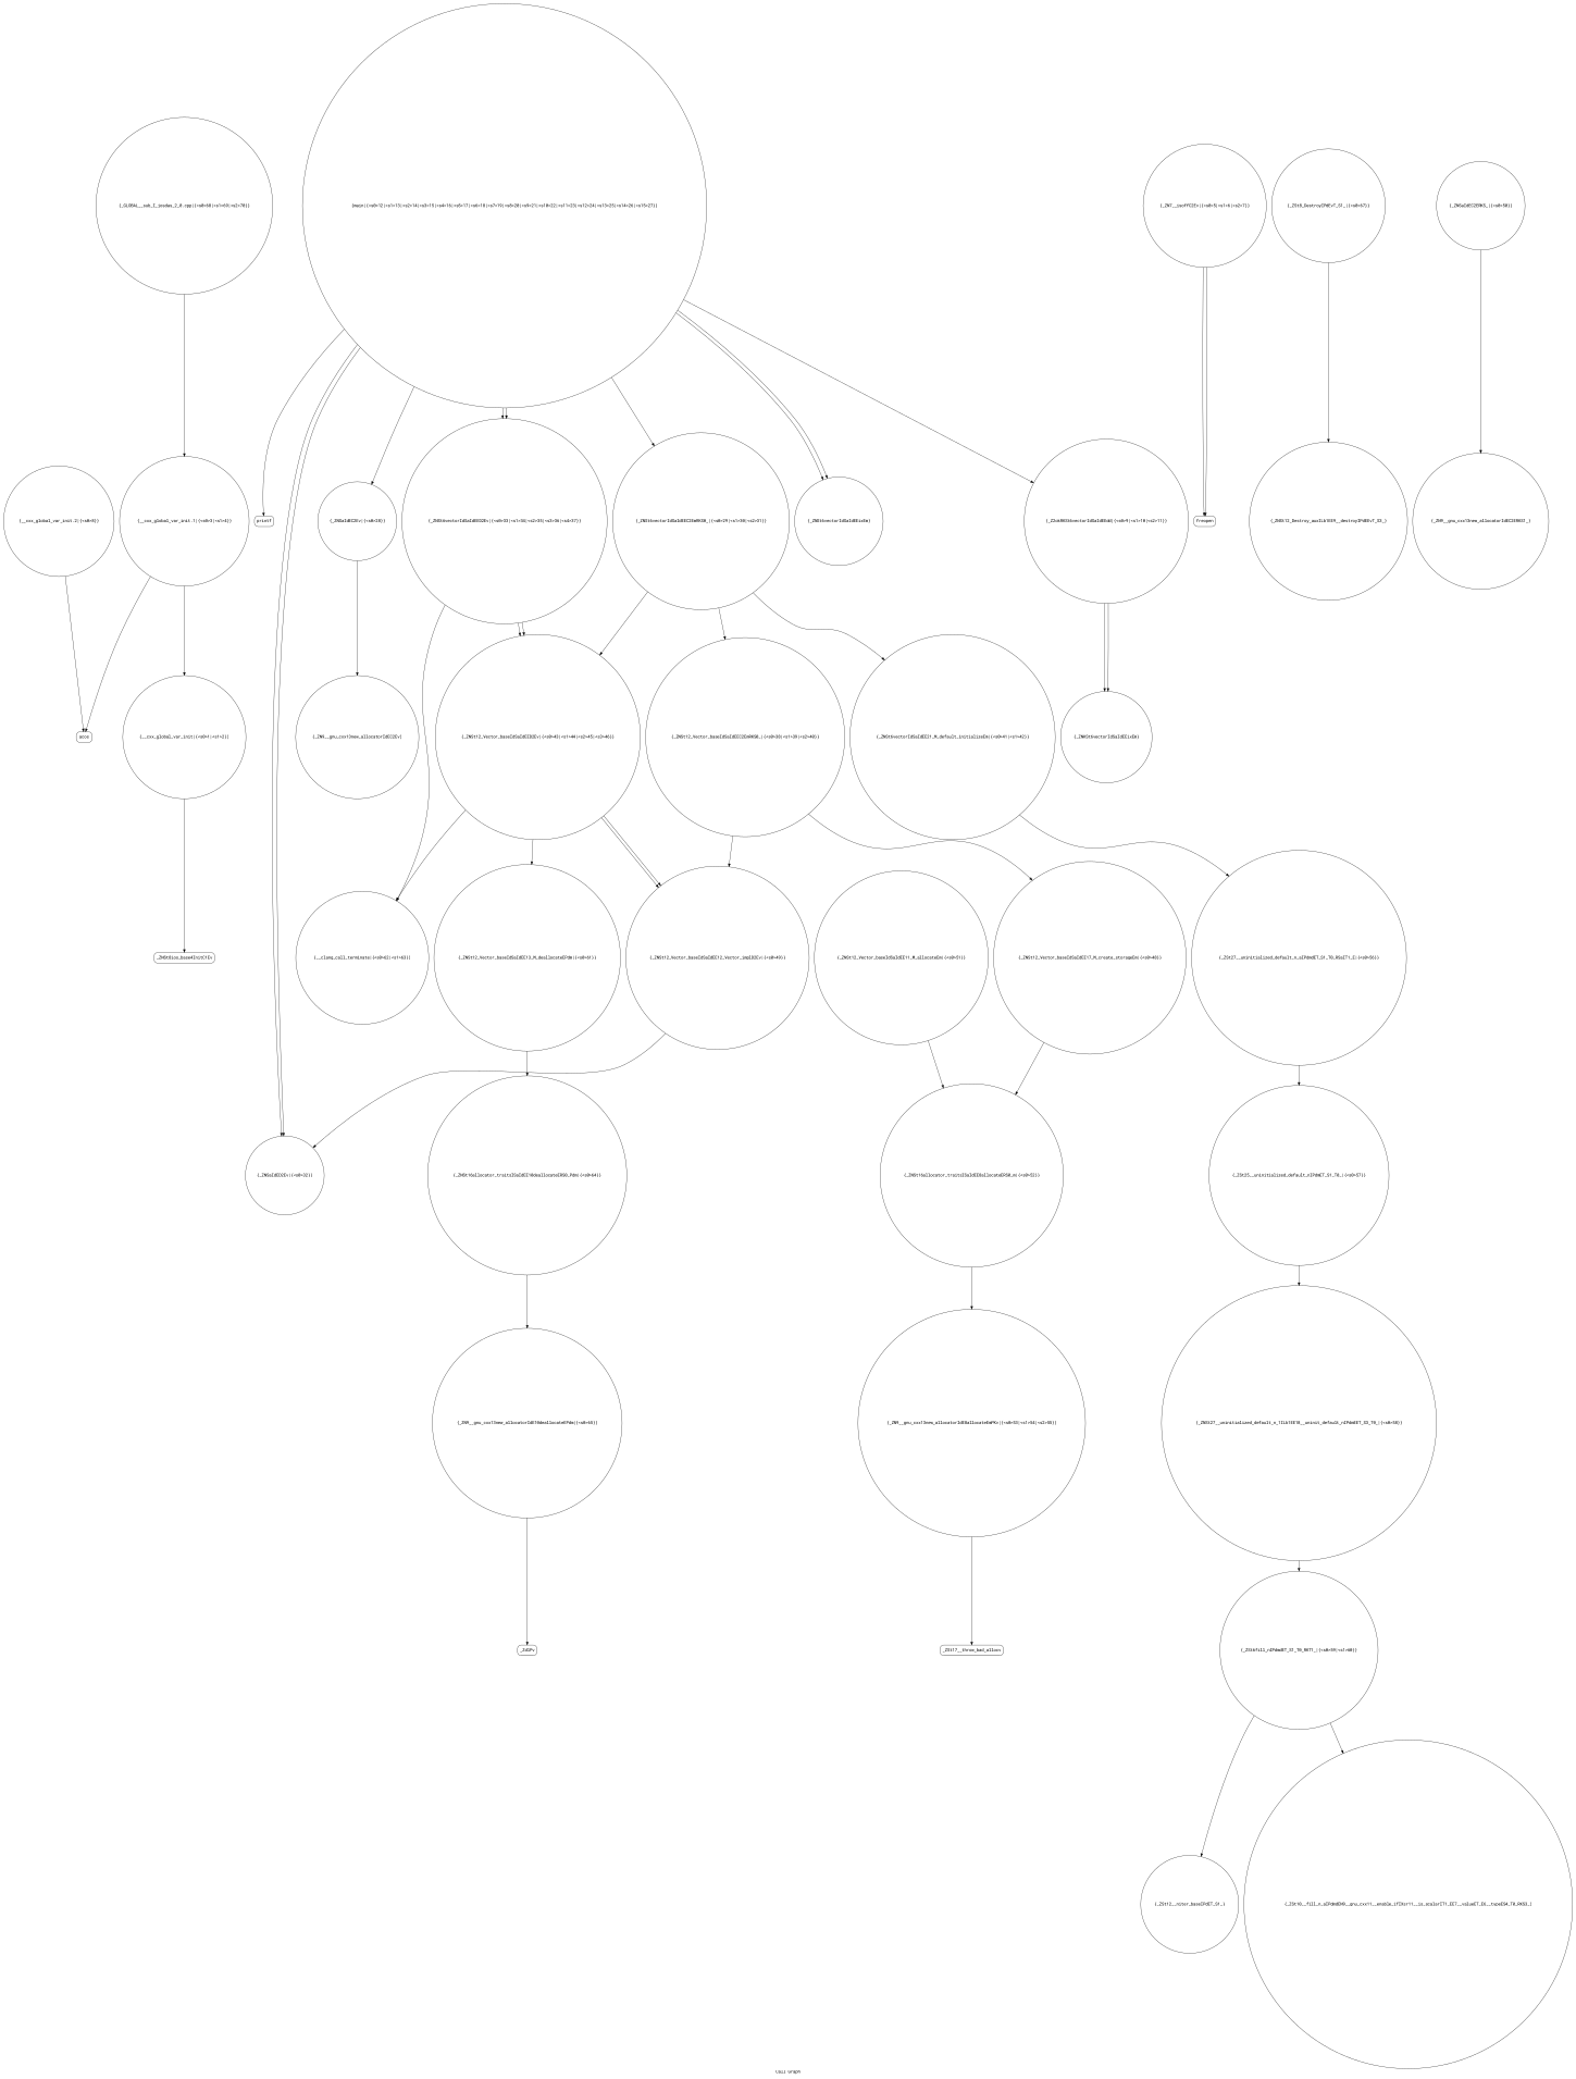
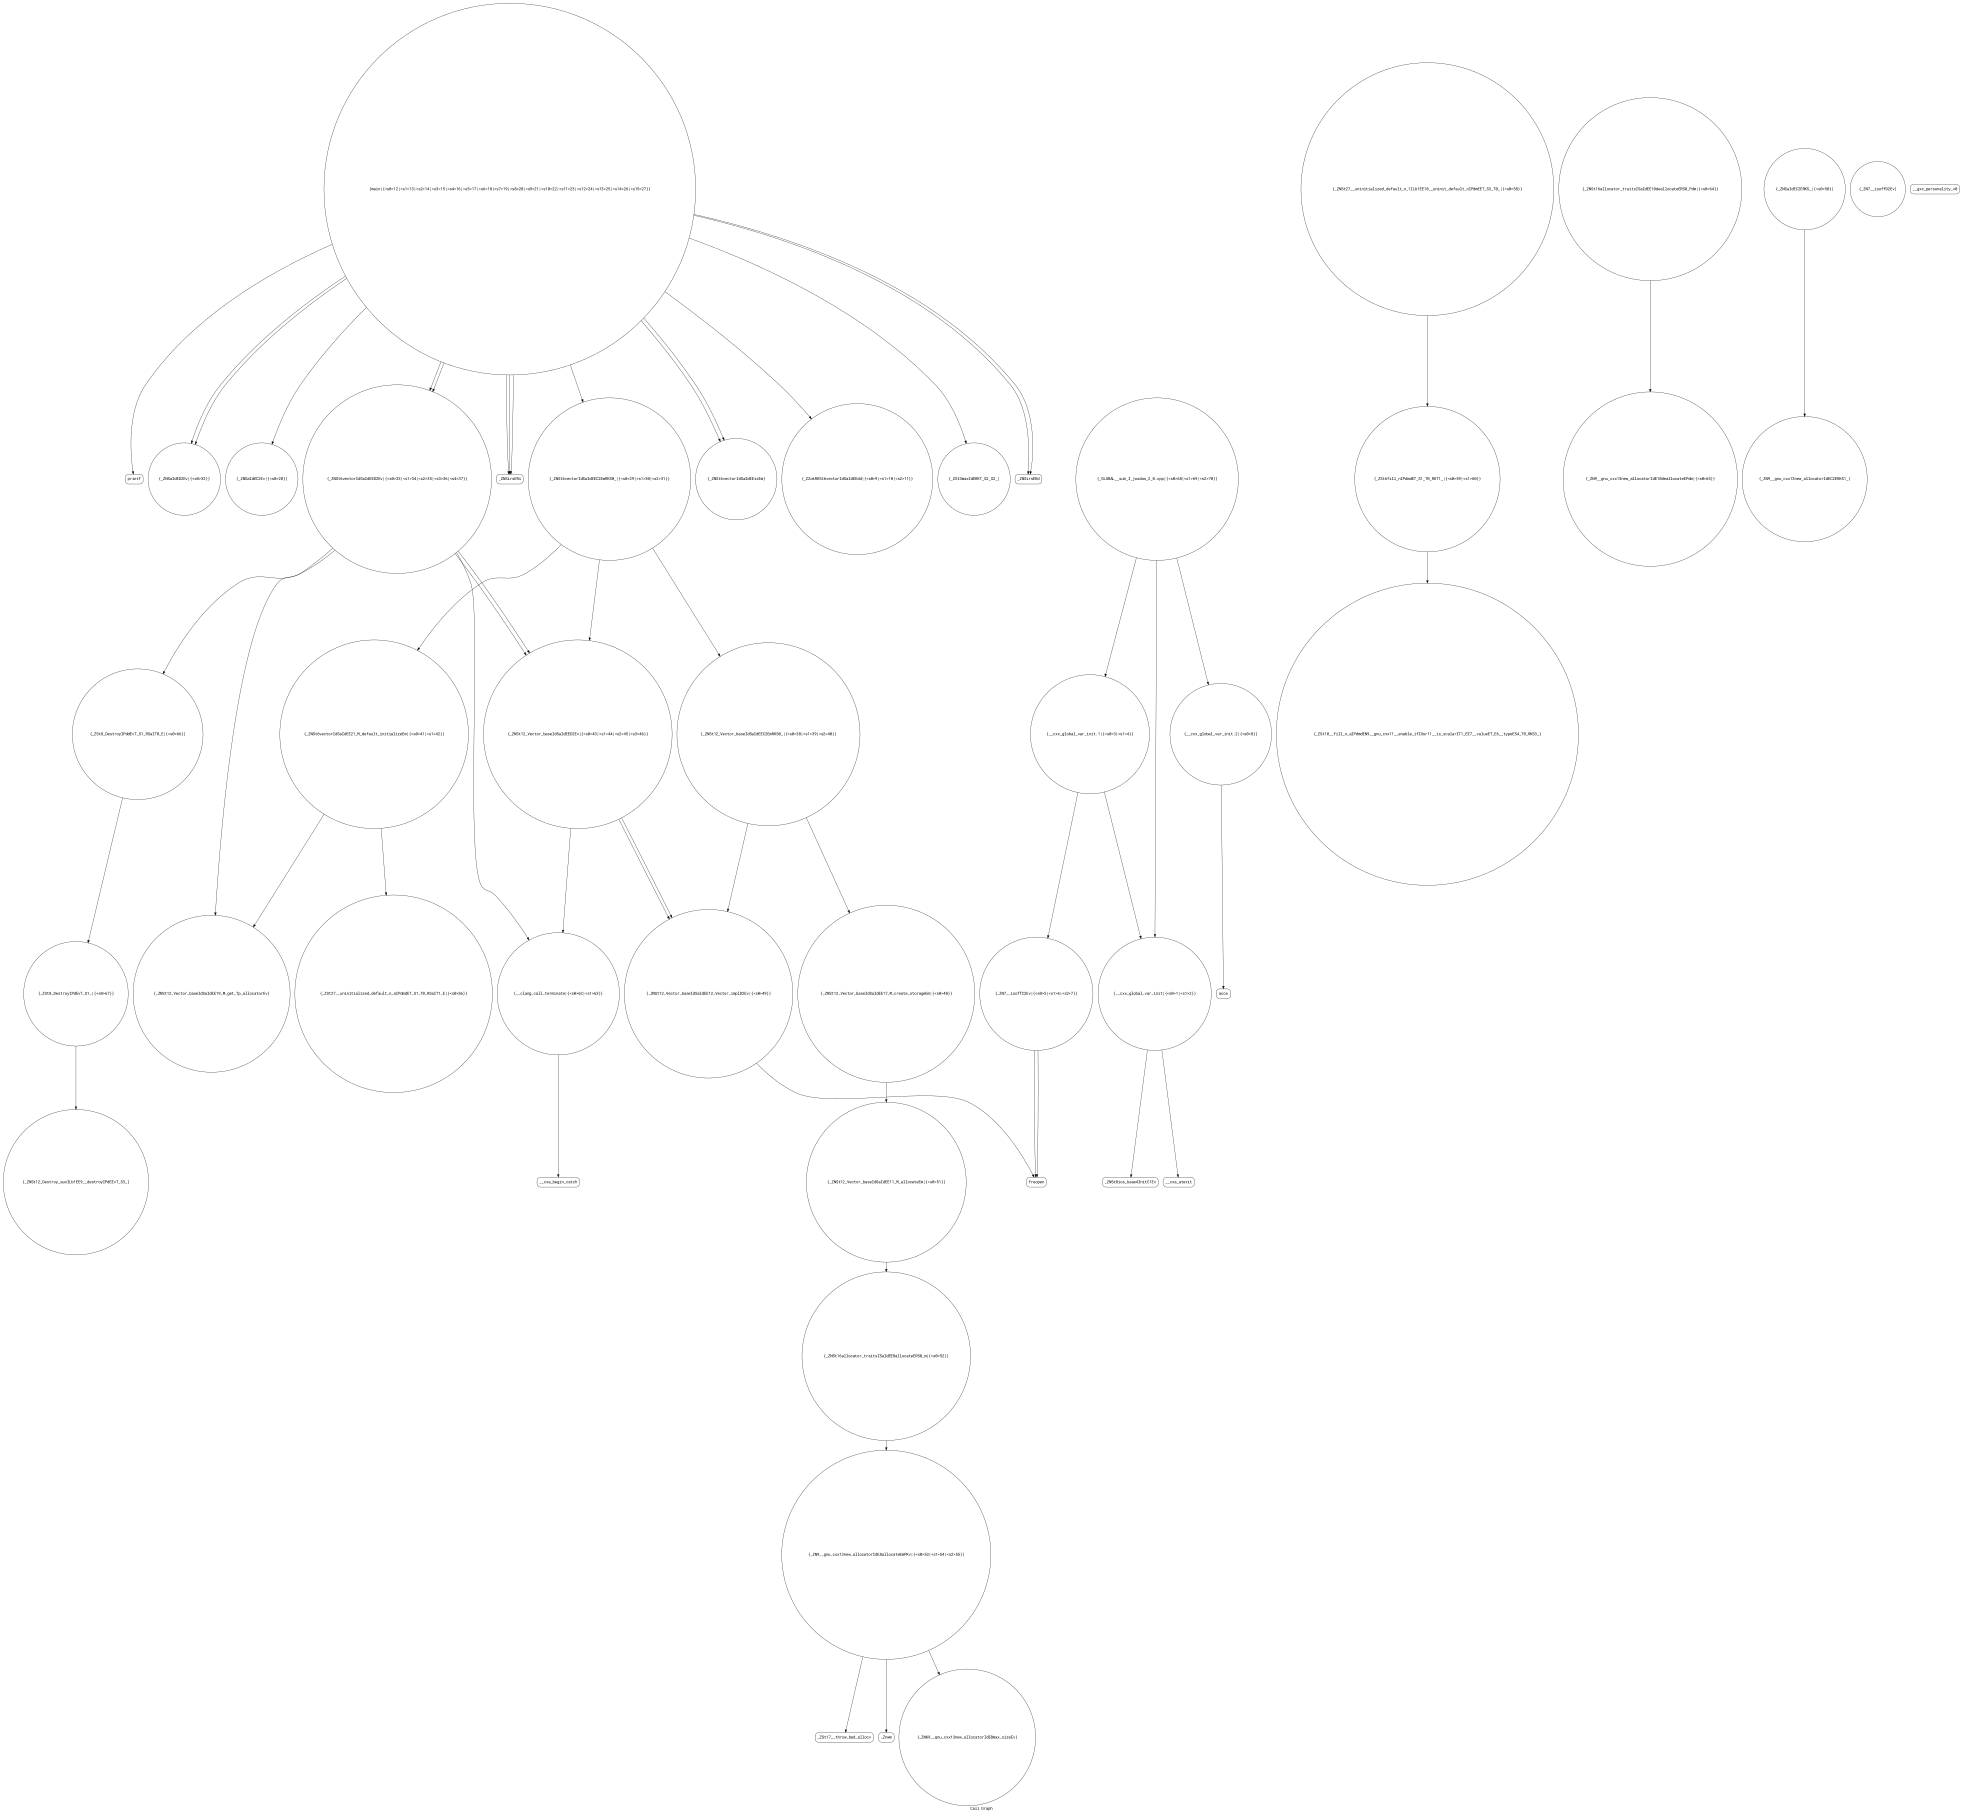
  digraph {
    fontname="Roboto Mono"
    label="Call Graph"
    node [fontname="Roboto Mono" shape=circle]
    edge [color=black fontname="Roboto Mono" tailport=s0]
    n1 [label="{__cxx_global_var_init|{<s0>1|<s1>2}}"]
    n2 [label="{_ZNSt8ios_base4InitC1Ev}" shape=Mrecord]
+   n3 [label="{__cxa_atexit}" shape=Mrecord]
    n4 [label="{_ZSt6fill_nIPdmdET_S1_T0_RKT1_|{<s0>59|<s1>60}}"]
-   n5 [label="{_ZSt12__niter_baseIPdET_S1_}"]
    n6 [label="{_ZSt10__fill_n_aIPdmdEN9__gnu_cxx11__enable_ifIXsr11__is_scalarIT1_EE7__valueET_E6__typeES4_T0_RKS3_}"]
    n7 [label="{__cxx_global_var_init.2|{<s0>8}}"]
    n8 [label="{acos}" shape=Mrecord]
    n9 [label="{_ZNSt16allocator_traitsISaIdEE10deallocateERS0_Pdm|{<s0>64}}"]
    n10 [label="{_ZN9__gnu_cxx13new_allocatorIdE10deallocateEPdm|{<s0>65}}"]
-   n11 [label="{_ZdlPv}" shape=Mrecord]
+   n12 [label="{_ZNSirsERd}" shape=Mrecord]
    n13 [label="{printf}" shape=Mrecord]
    n14 [label="{_ZNSt6vectorIdSaIdEE21_M_default_initializeEm|{<s0>41|<s1>42}}"]
+   n15 [label="{_ZNSt12_Vector_baseIdSaIdEE19_M_get_Tp_allocatorEv}"]
    n16 [label="{_ZSt27__uninitialized_default_n_aIPdmdET_S1_T0_RSaIT1_E|{<s0>56}}"]
-   n17 [label="{_ZSt25__uninitialized_default_nIPdmET_S1_T0_|{<s0>57}}"]
    n18 [label="{_ZNSt27__uninitialized_default_n_1ILb1EE18__uninit_default_nIPdmEET_S3_T0_|{<s0>58}}"]
    n19 [label="{_ZNSt12_Vector_baseIdSaIdEE11_M_allocateEm|{<s0>51}}"]
    n20 [label="{_ZNSt16allocator_traitsISaIdEE8allocateERS0_m|{<s0>52}}"]
    n21 [label="{_ZN9__gnu_cxx13new_allocatorIdE8allocateEmPKv|{<s0>53|<s1>54|<s2>55}}"]
    n22 [label="{_ZSt17__throw_bad_allocv}" shape=Mrecord]
+   n23 [label="{_Znwm}" shape=Mrecord]
+   n24 [label="{_ZNK9__gnu_cxx13new_allocatorIdE8max_sizeEv}"]
    n25 [label="{__cxx_global_var_init.1|{<s0>3|<s1>4}}"]
    n26 [label="{_ZN7__isoffC2Ev|{<s0>5|<s1>6|<s2>7}}"]
    n27 [label="{freopen}" shape=Mrecord]
    n28 [label="{__clang_call_terminate|{<s0>62|<s1>63}}"]
-   n30 [label="{_ZNKSt6vectorIdSaIdEEixEm}"]
+   n29 [label="{__cxa_begin_catch}" shape=Mrecord]
    n31 [label="{_ZSt8_DestroyIPdEvT_S1_|{<s0>67}}"]
    n32 [label="{_ZNSt12_Destroy_auxILb1EE9__destroyIPdEEvT_S3_}"]
    n33 [label="{_ZNSaIdED2Ev|{<s0>32}}"]
-   n34 [label="{_ZN9__gnu_cxx13new_allocatorIdEC2Ev}"]
    n35 [label="{_ZNSt12_Vector_baseIdSaIdEE12_Vector_implD2Ev|{<s0>49}}"]
    n36 [label="{_ZNSaIdEC2Ev|{<s0>28}}"]
    n37 [label="{_ZNSt6vectorIdSaIdEED2Ev|{<s0>33|<s1>34|<s2>35|<s3>36|<s4>37}}"]
+   n38 [label="{_ZSt8_DestroyIPddEvT_S1_RSaIT0_E|{<s0>66}}"]
    n39 [label="{_ZNSt12_Vector_baseIdSaIdEED2Ev|{<s0>43|<s1>44|<s2>45|<s3>46}}"]
-   n40 [label="{_ZNSt12_Vector_baseIdSaIdEE13_M_deallocateEPdm|{<s0>61}}"]
    n41 [label="{main|{<s0>12|<s1>13|<s2>14|<s3>15|<s4>16|<s5>17|<s6>18|<s7>19|<s8>20|<s9>21|<s10>22|<s11>23|<s12>24|<s13>25|<s14>26|<s15>27}}"]
+   n42 [label="{_ZNSirsERi}" shape=Mrecord]
    n43 [label="{_ZNSt6vectorIdSaIdEEC2EmRKS0_|{<s0>29|<s1>30|<s2>31}}"]
    n44 [label="{_ZNSt6vectorIdSaIdEEixEm}"]
    n45 [label="{_Z2okRKSt6vectorIdSaIdEEdd|{<s0>9|<s1>10|<s2>11}}"]
+   n46 [label="{_ZSt3maxIdERKT_S2_S2_}"]
    n47 [label="{_ZNSt12_Vector_baseIdSaIdEEC2EmRKS0_|{<s0>38|<s1>39|<s2>40}}"]
    n48 [label="{_ZNSt12_Vector_baseIdSaIdEE17_M_create_storageEm|{<s0>48}}"]
    n49 [label="{_ZNSaIdEC2ERKS_|{<s0>50}}"]
    n50 [label="{_ZN9__gnu_cxx13new_allocatorIdEC2ERKS1_}"]
+   n51 [label="{_ZN7__isoffD2Ev}"]
    n52 [label="{_GLOBAL__sub_I_josdas_2_0.cpp|{<s0>68|<s1>69|<s2>70}}"]
+   n53 [label="{__gxx_personality_v0}" shape=Mrecord]
    n1 -> n2
-   n4 -> n5
+   n1 -> n3 [tailport=s1]
    n4 -> n6 [tailport=s1]
    n7 -> n8
    n9 -> n10
-   n10 -> n11
+   n14 -> n15
    n14 -> n16 [tailport=s1]
-   n16 -> n17
-   n17 -> n18
    n18 -> n4
    n19 -> n20
    n20 -> n21
    n21 -> n22 [tailport=s1]
+   n21 -> n23 [tailport=s2]
+   n21 -> n24
    n25 -> n1 [tailport=s1]
-   n25 -> n8
+   n25 -> n26
    n26 -> n27
    n26 -> n27 [tailport=s1]
+   n28 -> n29
    n31 -> n32
-   n35 -> n33
-   n36 -> n34
+   n35 -> n27
+   n37 -> n15
    n37 -> n28 [tailport=s4]
+   n37 -> n38 [tailport=s1]
    n37 -> n39 [tailport=s2]
    n37 -> n39 [tailport=s3]
+   n38 -> n31
    n39 -> n28 [tailport=s3]
    n39 -> n35 [tailport=s1]
    n39 -> n35 [tailport=s2]
-   n39 -> n40
-   n40 -> n9
+   n41 -> n12 [tailport=s3]
+   n41 -> n12 [tailport=s8]
    n41 -> n13 [tailport=s14]
    n41 -> n33 [tailport=s6]
    n41 -> n33 [tailport=s9]
    n41 -> n36 [tailport=s4]
    n41 -> n37 [tailport=s10]
    n41 -> n37 [tailport=s15]
+   n41 -> n42
+   n41 -> n42 [tailport=s1]
+   n41 -> n42 [tailport=s2]
    n41 -> n43 [tailport=s5]
    n41 -> n44 [tailport=s7]
    n41 -> n44 [tailport=s12]
    n41 -> n45 [tailport=s11]
+   n41 -> n46 [tailport=s13]
    n43 -> n14 [tailport=s1]
    n43 -> n39 [tailport=s2]
    n43 -> n47
-   n45 -> n30 [tailport=s1]
-   n45 -> n30 [tailport=s2]
    n47 -> n35 [tailport=s2]
    n47 -> n48 [tailport=s1]
-   n48 -> n20
+   n48 -> n19
    n49 -> n50
+   n52 -> n1
+   n52 -> n7 [tailport=s2]
    n52 -> n25 [tailport=s1]
  }
